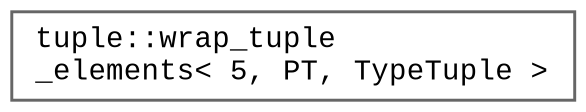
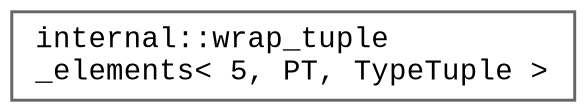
  digraph {
    rankdir=LR
    fontname="Liberation Mono"
-   n1 [color=grey40 fillcolor=white fontname="Liberation Mono" fontsize=10 height=0.2 label="tuple::wrap_tuple\l_elements\< 5, PT, TypeTuple \>" shape=box style=filled width=0.4]
+   n1 [color=grey40 fillcolor=white fontname="Liberation Mono" fontsize=10 height=0.2 label="internal::wrap_tuple\l_elements\< 5, PT, TypeTuple \>" shape=box style=filled width=0.4]
  }
